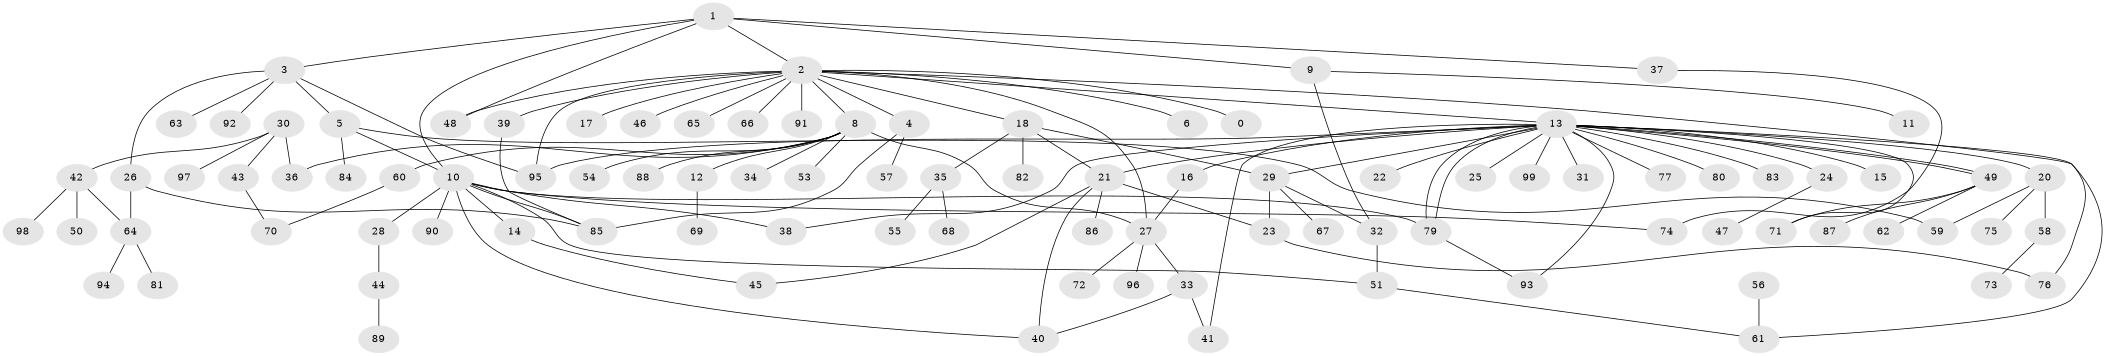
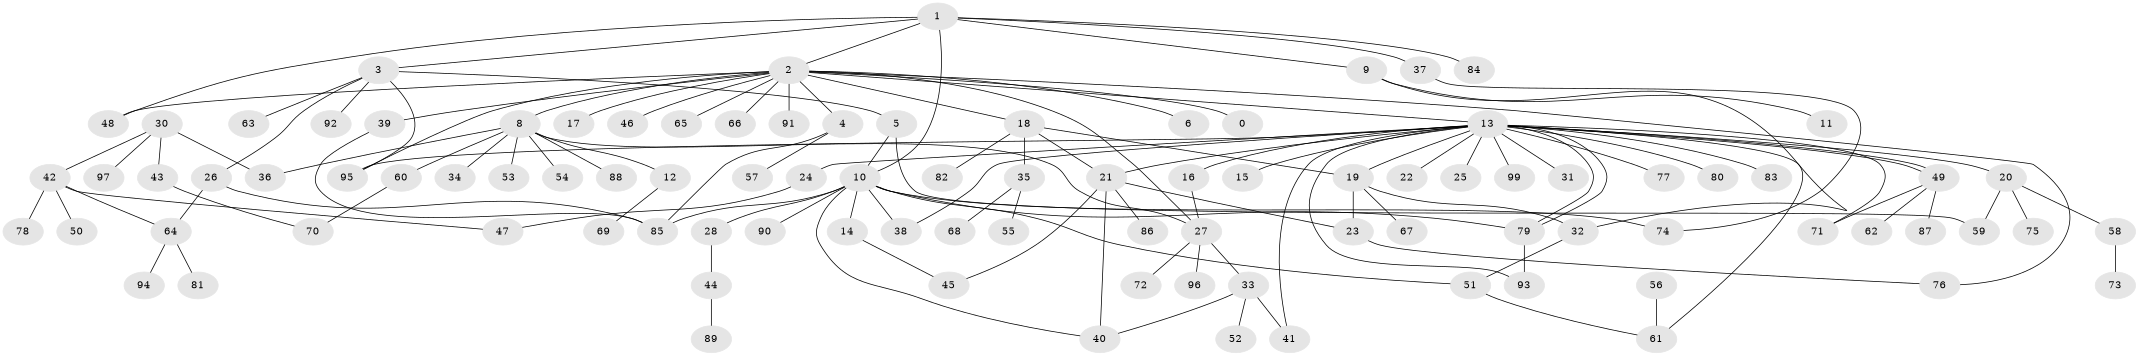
  graph {
    node [color=gray90 style=filled]
    1
    2
    3
    9
    10
    37
    48
    84
    4
    6
    n11 [label=0]
    8
    13
    17
    18
    27
    39
    46
    65
    66
    76
    91
    95
    5
    26
    63
    92
    11
    32
    85
    14
    28
    38
    40
    51
    74
    79
    90
    57
    12
    34
    36
    53
    54
    60
    88
    15
    16
-   19 [label=29]
+   19
    20
    21
    22
    24
    25
    n55 [label=99]
    31
    41
    49
    61
    71
    77
    80
    83
    93
    35
    82
    33
    72
    96
    59
    64
    69
    70
    45
    44
    30
    42
    43
    97
    23
    67
    58
    75
    86
    47
    62
    87
    55
    68
    73
    81
    94
+   52
    89
    50
-   78 [label=98]
+   78
    56
    1 -- 2
    1 -- 3
    1 -- 9
    1 -- 10
    1 -- 37
    1 -- 48
-   5 -- 84
+   1 -- 84
    2 -- 48
    2 -- 4
    2 -- 6
    2 -- n11
    2 -- 8
    2 -- 13
    2 -- 17
    2 -- 18
    2 -- 27
    2 -- 39
    2 -- 46
    2 -- 65
    2 -- 66
    2 -- 76
    2 -- 91
    2 -- 95
    3 -- 95
    3 -- 5
    3 -- 26
    3 -- 63
    3 -- 92
    9 -- 11
    9 -- 32
    10 -- 85
    10 -- 14
    10 -- 28
    10 -- 38
    10 -- 40
    10 -- 51
    10 -- 74
    10 -- 79
    10 -- 90
    37 -- 74
    4 -- 85
    4 -- 57
    8 -- 27
    8 -- 12
    8 -- 34
    8 -- 36
    8 -- 53
    8 -- 54
    8 -- 60
    8 -- 88
    13 -- 95
    13 -- 38
    13 -- 79
    13 -- 79
    13 -- 15
    13 -- 16
    13 -- 19
    13 -- 20
    13 -- 21
    13 -- 22
    13 -- 24
    13 -- 25
    13 -- n55
    13 -- 31
    13 -- 41
    13 -- 49
    13 -- 49
    13 -- 61
    13 -- 71
    13 -- 77
    13 -- 80
    13 -- 83
    13 -- 93
    18 -- 19
    18 -- 21
    18 -- 35
    18 -- 82
    27 -- 33
    27 -- 72
    27 -- 96
    39 -- 85
    5 -- 10
    5 -- 59
    26 -- 85
    26 -- 64
    32 -- 51
    14 -- 45
    28 -- 44
    51 -- 61
    79 -- 93
    12 -- 69
    60 -- 70
    16 -- 27
    19 -- 32
    19 -- 23
    19 -- 67
    20 -- 59
    20 -- 58
    20 -- 75
    21 -- 40
    21 -- 45
    21 -- 23
    21 -- 86
    24 -- 47
    49 -- 71
    49 -- 62
    49 -- 87
    35 -- 55
    35 -- 68
    33 -- 40
    33 -- 41
+   33 -- 52
    64 -- 81
    64 -- 94
    44 -- 89
    30 -- 36
    30 -- 42
    30 -- 43
    30 -- 97
    42 -- 64
+   42 -- 47
    42 -- 50
    42 -- 78
    43 -- 70
    23 -- 76
    58 -- 73
    56 -- 61
  }
